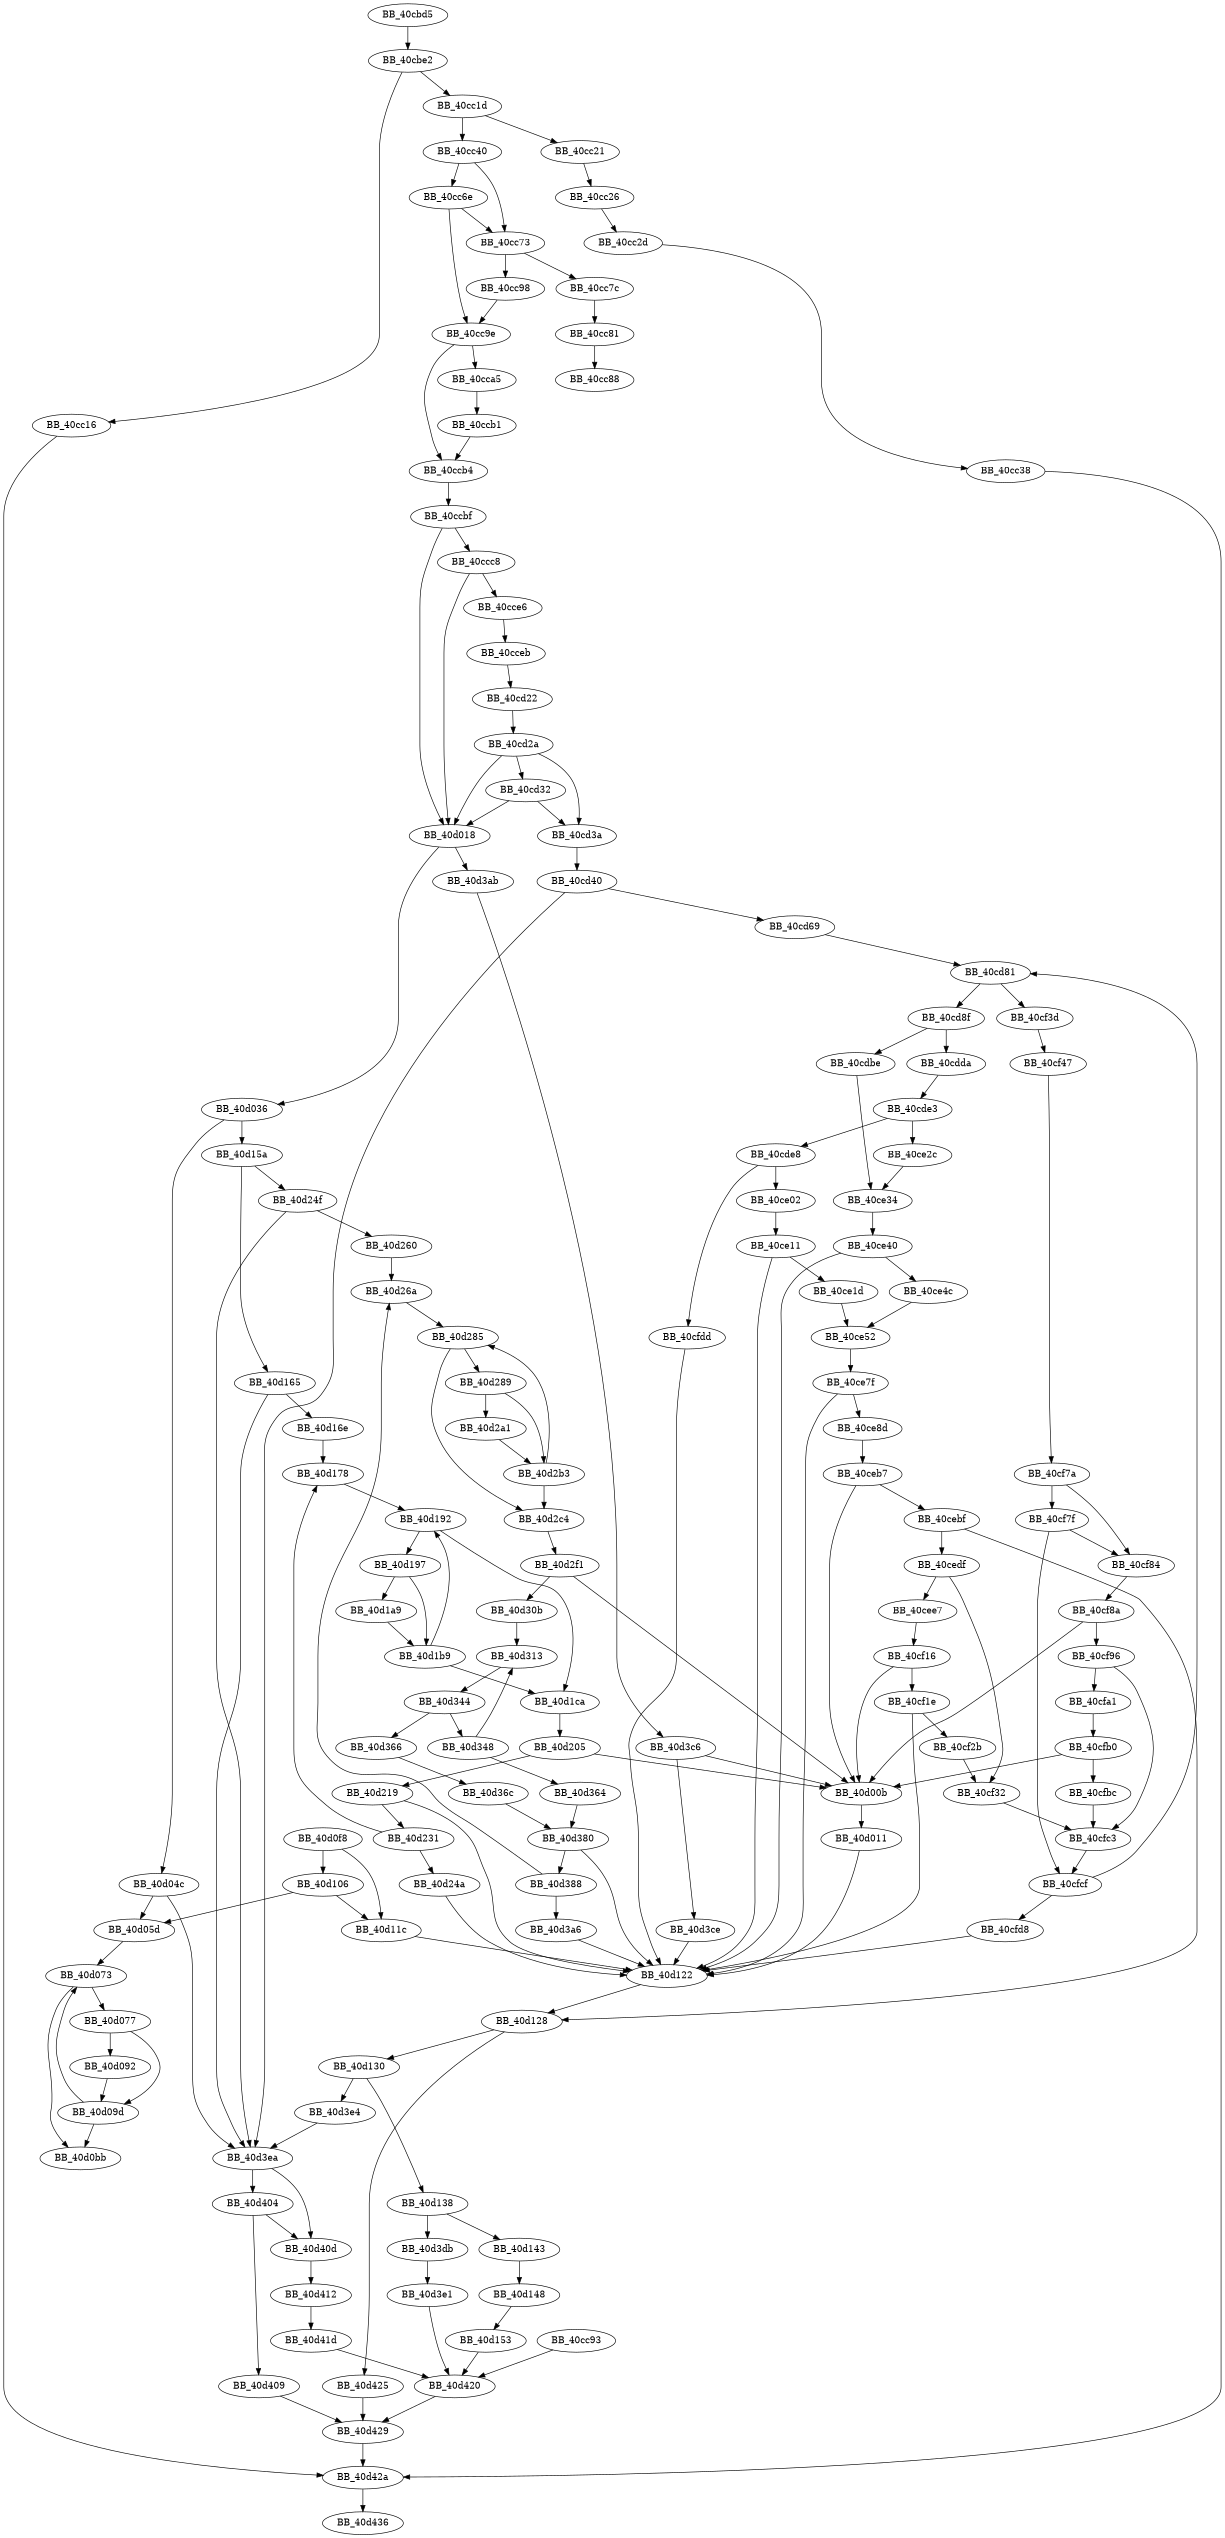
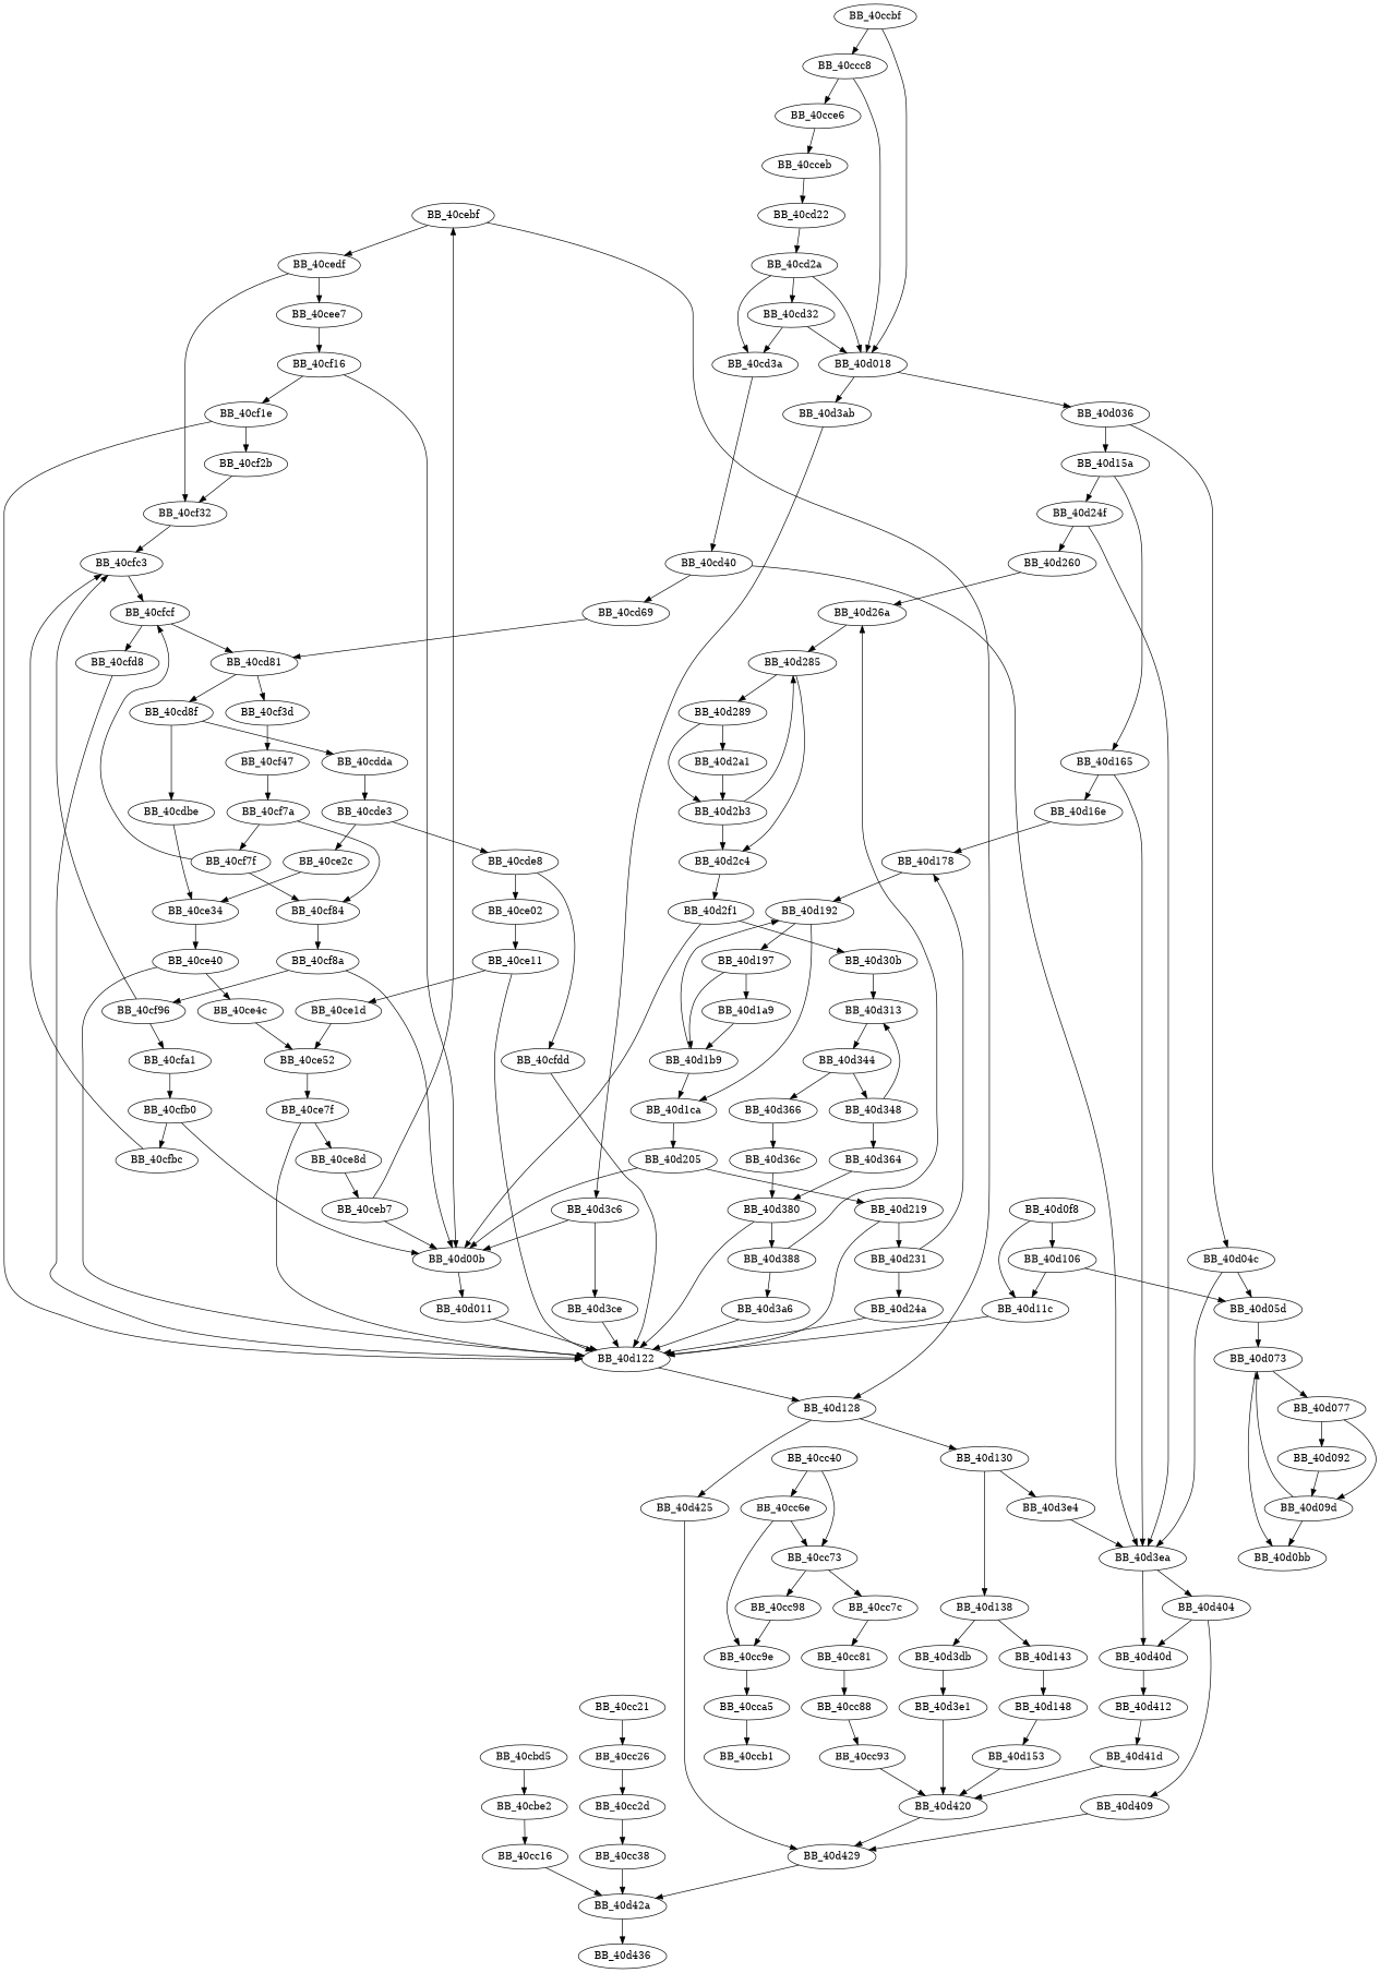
  digraph {
    BB_40cbd5
    BB_40cbe2
    BB_40cc16
-   BB_40cc1d
    BB_40d42a
    BB_40cc21
    BB_40cc40
    BB_40d436
    BB_40cc26
    BB_40cc6e
    BB_40cc73
    BB_40cc2d
    BB_40cc9e
    BB_40cc7c
    BB_40cc98
    BB_40cc38
    BB_40cca5
-   BB_40ccb4
    BB_40cc81
    BB_40ccb1
    BB_40ccbf
    BB_40cc88
    BB_40cc93
    BB_40d420
    BB_40d429
    BB_40ccc8
    BB_40d018
    BB_40cce6
    BB_40d036
    BB_40d3ab
    BB_40cceb
    BB_40d04c
    BB_40d15a
    BB_40d3c6
    BB_40cd22
    BB_40cd2a
    BB_40cd32
    BB_40cd3a
    BB_40cd40
    BB_40cd69
    BB_40d3ea
    BB_40cd81
    BB_40d404
    BB_40d40d
    BB_40cd8f
    BB_40cf3d
    BB_40d409
    BB_40d412
    BB_40cdbe
    BB_40cdda
    BB_40cf47
    BB_40ce34
    BB_40cde3
    BB_40cf7a
    BB_40ce40
    BB_40cde8
    BB_40ce2c
    BB_40d122
    BB_40ce4c
    BB_40ce02
    BB_40cfdd
    BB_40ce11
    BB_40ce1d
    BB_40d128
    BB_40ce52
    BB_40ce7f
    BB_40d130
    BB_40d425
    BB_40ce8d
    BB_40ceb7
    BB_40cebf
    BB_40d00b
    BB_40cedf
    BB_40d011
    BB_40cee7
    BB_40cf32
    BB_40cf16
    BB_40cfc3
    BB_40d138
    BB_40d3e4
    BB_40cf1e
    BB_40cfcf
    BB_40cf2b
    BB_40cfd8
    BB_40cf7f
    BB_40cf84
    BB_40cf8a
    BB_40cf96
    BB_40cfa1
    BB_40cfb0
    BB_40cfbc
    BB_40d05d
    BB_40d165
    BB_40d24f
    BB_40d3ce
    BB_40d073
    BB_40d16e
    BB_40d260
    BB_40d077
    BB_40d0bb
    BB_40d092
    BB_40d09d
    BB_40d0f8
    BB_40d106
    BB_40d11c
    BB_40d143
    BB_40d3db
    BB_40d148
    BB_40d3e1
    BB_40d153
    BB_40d178
    BB_40d26a
    BB_40d192
    BB_40d197
    BB_40d1ca
    BB_40d1a9
    BB_40d1b9
    BB_40d205
    BB_40d219
    BB_40d231
    BB_40d24a
    BB_40d285
    BB_40d289
    BB_40d2c4
    BB_40d2a1
    BB_40d2b3
    BB_40d2f1
    BB_40d30b
    BB_40d313
    BB_40d344
    BB_40d348
    BB_40d366
    BB_40d364
    BB_40d36c
    BB_40d380
    BB_40d388
    BB_40d3a6
    BB_40d41d
    BB_40cbd5 -> BB_40cbe2
    BB_40cbe2 -> BB_40cc16
-   BB_40cbe2 -> BB_40cc1d
    BB_40cc16 -> BB_40d42a
-   BB_40cc1d -> BB_40cc21
-   BB_40cc1d -> BB_40cc40
    BB_40d42a -> BB_40d436
    BB_40cc21 -> BB_40cc26
    BB_40cc40 -> BB_40cc6e
    BB_40cc40 -> BB_40cc73
    BB_40cc26 -> BB_40cc2d
    BB_40cc6e -> BB_40cc73
    BB_40cc6e -> BB_40cc9e
    BB_40cc73 -> BB_40cc7c
    BB_40cc73 -> BB_40cc98
    BB_40cc2d -> BB_40cc38
    BB_40cc9e -> BB_40cca5
-   BB_40cc9e -> BB_40ccb4
    BB_40cc7c -> BB_40cc81
    BB_40cc98 -> BB_40cc9e
    BB_40cc38 -> BB_40d42a
    BB_40cca5 -> BB_40ccb1
-   BB_40ccb4 -> BB_40ccbf
    BB_40cc81 -> BB_40cc88
-   BB_40ccb1 -> BB_40ccb4
    BB_40ccbf -> BB_40ccc8
    BB_40ccbf -> BB_40d018
+   BB_40cc88 -> BB_40cc93
    BB_40cc93 -> BB_40d420
    BB_40d420 -> BB_40d429
    BB_40d429 -> BB_40d42a
    BB_40ccc8 -> BB_40d018
    BB_40ccc8 -> BB_40cce6
    BB_40d018 -> BB_40d036
    BB_40d018 -> BB_40d3ab
    BB_40cce6 -> BB_40cceb
    BB_40d036 -> BB_40d04c
    BB_40d036 -> BB_40d15a
    BB_40d3ab -> BB_40d3c6
    BB_40cceb -> BB_40cd22
    BB_40d04c -> BB_40d3ea
    BB_40d04c -> BB_40d05d
    BB_40d15a -> BB_40d165
    BB_40d15a -> BB_40d24f
    BB_40d3c6 -> BB_40d00b
    BB_40d3c6 -> BB_40d3ce
    BB_40cd22 -> BB_40cd2a
    BB_40cd2a -> BB_40d018
    BB_40cd2a -> BB_40cd32
    BB_40cd2a -> BB_40cd3a
    BB_40cd32 -> BB_40d018
    BB_40cd32 -> BB_40cd3a
    BB_40cd3a -> BB_40cd40
    BB_40cd40 -> BB_40cd69
    BB_40cd40 -> BB_40d3ea
    BB_40cd69 -> BB_40cd81
    BB_40d3ea -> BB_40d404
    BB_40d3ea -> BB_40d40d
    BB_40cd81 -> BB_40cd8f
    BB_40cd81 -> BB_40cf3d
    BB_40d404 -> BB_40d40d
    BB_40d404 -> BB_40d409
    BB_40d40d -> BB_40d412
    BB_40cd8f -> BB_40cdbe
    BB_40cd8f -> BB_40cdda
    BB_40cf3d -> BB_40cf47
    BB_40d409 -> BB_40d429
    BB_40d412 -> BB_40d41d
    BB_40cdbe -> BB_40ce34
    BB_40cdda -> BB_40cde3
    BB_40cf47 -> BB_40cf7a
    BB_40ce34 -> BB_40ce40
    BB_40cde3 -> BB_40cde8
    BB_40cde3 -> BB_40ce2c
    BB_40cf7a -> BB_40cf7f
    BB_40cf7a -> BB_40cf84
    BB_40ce40 -> BB_40d122
    BB_40ce40 -> BB_40ce4c
    BB_40cde8 -> BB_40ce02
    BB_40cde8 -> BB_40cfdd
    BB_40ce2c -> BB_40ce34
    BB_40d122 -> BB_40d128
    BB_40ce4c -> BB_40ce52
    BB_40ce02 -> BB_40ce11
    BB_40cfdd -> BB_40d122
    BB_40ce11 -> BB_40d122
    BB_40ce11 -> BB_40ce1d
    BB_40ce1d -> BB_40ce52
    BB_40d128 -> BB_40d130
    BB_40d128 -> BB_40d425
    BB_40ce52 -> BB_40ce7f
    BB_40ce7f -> BB_40d122
    BB_40ce7f -> BB_40ce8d
    BB_40d130 -> BB_40d138
    BB_40d130 -> BB_40d3e4
    BB_40d425 -> BB_40d429
    BB_40ce8d -> BB_40ceb7
    BB_40ceb7 -> BB_40cebf
    BB_40ceb7 -> BB_40d00b
    BB_40cebf -> BB_40d128
    BB_40cebf -> BB_40cedf
    BB_40d00b -> BB_40d011
    BB_40cedf -> BB_40cee7
    BB_40cedf -> BB_40cf32
    BB_40d011 -> BB_40d122
    BB_40cee7 -> BB_40cf16
    BB_40cf32 -> BB_40cfc3
    BB_40cf16 -> BB_40d00b
    BB_40cf16 -> BB_40cf1e
    BB_40cfc3 -> BB_40cfcf
    BB_40d138 -> BB_40d143
    BB_40d138 -> BB_40d3db
    BB_40d3e4 -> BB_40d3ea
    BB_40cf1e -> BB_40d122
    BB_40cf1e -> BB_40cf2b
    BB_40cfcf -> BB_40cd81
    BB_40cfcf -> BB_40cfd8
    BB_40cf2b -> BB_40cf32
    BB_40cfd8 -> BB_40d122
    BB_40cf7f -> BB_40cfcf
    BB_40cf7f -> BB_40cf84
    BB_40cf84 -> BB_40cf8a
    BB_40cf8a -> BB_40d00b
    BB_40cf8a -> BB_40cf96
    BB_40cf96 -> BB_40cfc3
    BB_40cf96 -> BB_40cfa1
    BB_40cfa1 -> BB_40cfb0
    BB_40cfb0 -> BB_40d00b
    BB_40cfb0 -> BB_40cfbc
    BB_40cfbc -> BB_40cfc3
    BB_40d05d -> BB_40d073
    BB_40d165 -> BB_40d3ea
    BB_40d165 -> BB_40d16e
    BB_40d24f -> BB_40d3ea
    BB_40d24f -> BB_40d260
    BB_40d3ce -> BB_40d122
    BB_40d073 -> BB_40d077
    BB_40d073 -> BB_40d0bb
    BB_40d16e -> BB_40d178
    BB_40d260 -> BB_40d26a
    BB_40d077 -> BB_40d092
    BB_40d077 -> BB_40d09d
    BB_40d092 -> BB_40d09d
    BB_40d09d -> BB_40d073
    BB_40d09d -> BB_40d0bb
    BB_40d0f8 -> BB_40d106
    BB_40d0f8 -> BB_40d11c
    BB_40d106 -> BB_40d05d
    BB_40d106 -> BB_40d11c
    BB_40d11c -> BB_40d122
    BB_40d143 -> BB_40d148
    BB_40d3db -> BB_40d3e1
    BB_40d148 -> BB_40d153
    BB_40d3e1 -> BB_40d420
    BB_40d153 -> BB_40d420
    BB_40d178 -> BB_40d192
    BB_40d26a -> BB_40d285
    BB_40d192 -> BB_40d197
    BB_40d192 -> BB_40d1ca
    BB_40d197 -> BB_40d1a9
    BB_40d197 -> BB_40d1b9
    BB_40d1ca -> BB_40d205
    BB_40d1a9 -> BB_40d1b9
    BB_40d1b9 -> BB_40d192
    BB_40d1b9 -> BB_40d1ca
    BB_40d205 -> BB_40d00b
    BB_40d205 -> BB_40d219
    BB_40d219 -> BB_40d122
    BB_40d219 -> BB_40d231
    BB_40d231 -> BB_40d178
    BB_40d231 -> BB_40d24a
    BB_40d24a -> BB_40d122
    BB_40d285 -> BB_40d289
    BB_40d285 -> BB_40d2c4
    BB_40d289 -> BB_40d2a1
    BB_40d289 -> BB_40d2b3
    BB_40d2c4 -> BB_40d2f1
    BB_40d2a1 -> BB_40d2b3
    BB_40d2b3 -> BB_40d285
    BB_40d2b3 -> BB_40d2c4
    BB_40d2f1 -> BB_40d00b
    BB_40d2f1 -> BB_40d30b
    BB_40d30b -> BB_40d313
    BB_40d313 -> BB_40d344
    BB_40d344 -> BB_40d348
    BB_40d344 -> BB_40d366
    BB_40d348 -> BB_40d313
    BB_40d348 -> BB_40d364
    BB_40d366 -> BB_40d36c
    BB_40d364 -> BB_40d380
    BB_40d36c -> BB_40d380
    BB_40d380 -> BB_40d122
    BB_40d380 -> BB_40d388
    BB_40d388 -> BB_40d26a
    BB_40d388 -> BB_40d3a6
    BB_40d3a6 -> BB_40d122
    BB_40d41d -> BB_40d420
  }
